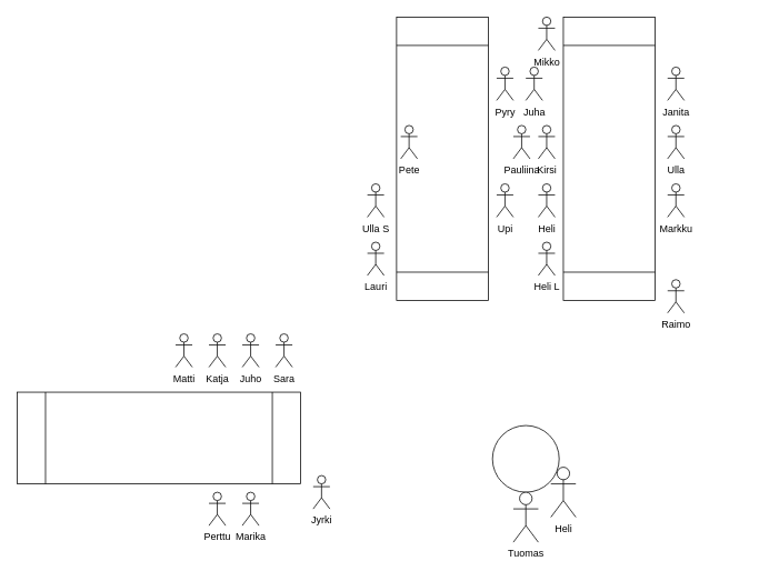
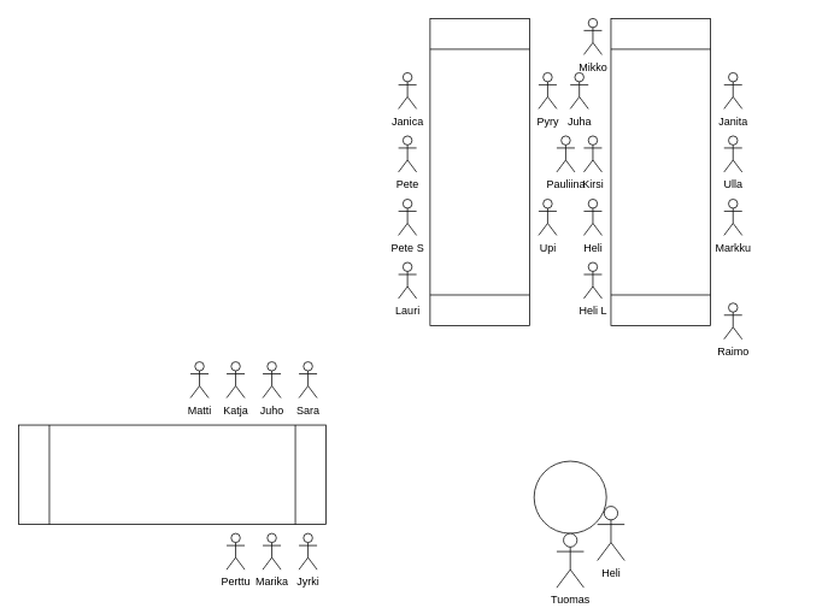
  <mxCell id="0" />
  <mxCell id="1" parent="0" />
  <mxCell id="2" value="" style="shape=process;whiteSpace=wrap;html=1;backgroundOutline=1;rotation=-90;" vertex="1" parent="1"><mxGeometry x="360" y="135" width="340" height="110" as="geometry" /></mxCell>
  <mxCell id="3" value="Heli L" style="shape=umlActor;verticalLabelPosition=bottom;verticalAlign=top;html=1;outlineConnect=0;" vertex="1" parent="1"><mxGeometry x="645" y="290" width="20" height="40" as="geometry" /></mxCell>
  <mxCell id="4" value="Raimo" style="shape=umlActor;verticalLabelPosition=bottom;verticalAlign=top;html=1;outlineConnect=0;" vertex="1" parent="1"><mxGeometry x="800" y="335" width="20" height="40" as="geometry" /></mxCell>
  <mxCell id="5" value="" style="shape=process;whiteSpace=wrap;html=1;backgroundOutline=1;rotation=-90;" vertex="1" parent="1"><mxGeometry x="560" y="135" width="340" height="110" as="geometry" /></mxCell>
  <mxCell id="6" value="" style="ellipse;whiteSpace=wrap;html=1;aspect=fixed;" vertex="1" parent="1"><mxGeometry x="590" y="510" width="80" height="80" as="geometry" /></mxCell>
  <mxCell id="7" value="" style="shape=process;whiteSpace=wrap;html=1;backgroundOutline=1;rotation=0;" vertex="1" parent="1"><mxGeometry y="470" width="340" height="110" as="geometry" x="20" /></mxCell>
  <mxCell id="8" value="Tuomas&lt;br&gt;" style="shape=umlActor;verticalLabelPosition=bottom;verticalAlign=top;html=1;outlineConnect=0;" vertex="1" parent="1"><mxGeometry x="615" y="590" width="30" height="60" as="geometry" /></mxCell>
  <mxCell id="9" value="Heli" style="shape=umlActor;verticalLabelPosition=bottom;verticalAlign=top;html=1;outlineConnect=0;" vertex="1" parent="1"><mxGeometry x="660" y="560" width="30" height="60" as="geometry" /></mxCell>
  <mxCell id="10" value="Juha" style="shape=umlActor;verticalLabelPosition=bottom;verticalAlign=top;html=1;outlineConnect=0;" vertex="1" parent="1"><mxGeometry x="630" y="80" width="20" height="40" as="geometry" /></mxCell>
  <mxCell id="11" value="Janita" style="shape=umlActor;verticalLabelPosition=bottom;verticalAlign=top;html=1;outlineConnect=0;" vertex="1" parent="1"><mxGeometry x="800" y="80" width="20" height="40" as="geometry" /></mxCell>
  <mxCell id="12" value="Ulla" style="shape=umlActor;verticalLabelPosition=bottom;verticalAlign=top;html=1;outlineConnect=0;" vertex="1" parent="1"><mxGeometry x="800" y="150" width="20" height="40" as="geometry" /></mxCell>
  <mxCell id="13" value="Sara" style="shape=umlActor;verticalLabelPosition=bottom;verticalAlign=top;html=1;outlineConnect=0;" vertex="1" parent="1"><mxGeometry x="330" y="400" width="20" height="40" as="geometry" /></mxCell>
- <mxCell id="14" value="Jyrki" style="shape=umlActor;verticalLabelPosition=bottom;verticalAlign=top;html=1;outlineConnect=0;" vertex="1" parent="1"><mxGeometry x="375" y="570" width="20" height="40" as="geometry" /></mxCell>
+ <mxCell id="14" value="Jyrki" style="shape=umlActor;verticalLabelPosition=bottom;verticalAlign=top;html=1;outlineConnect=0;" vertex="1" parent="1"><mxGeometry x="330" y="590" width="20" height="40" as="geometry" /></mxCell>
  <mxCell id="15" value="Marika" style="shape=umlActor;verticalLabelPosition=bottom;verticalAlign=top;html=1;outlineConnect=0;" vertex="1" parent="1"><mxGeometry x="290" y="590" width="20" height="40" as="geometry" /></mxCell>
  <mxCell id="16" value="Juho" style="shape=umlActor;verticalLabelPosition=bottom;verticalAlign=top;html=1;outlineConnect=0;" vertex="1" parent="1"><mxGeometry x="290" y="400" width="20" height="40" as="geometry" /></mxCell>
  <mxCell id="17" value="Markku" style="shape=umlActor;verticalLabelPosition=bottom;verticalAlign=top;html=1;outlineConnect=0;" vertex="1" parent="1"><mxGeometry x="800" y="220" width="20" height="40" as="geometry" /></mxCell>
  <mxCell id="18" value="Heli" style="shape=umlActor;verticalLabelPosition=bottom;verticalAlign=top;html=1;outlineConnect=0;" vertex="1" parent="1"><mxGeometry x="645" y="220" width="20" height="40" as="geometry" /></mxCell>
  <mxCell id="19" value="Kirsi" style="shape=umlActor;verticalLabelPosition=bottom;verticalAlign=top;html=1;outlineConnect=0;" vertex="1" parent="1"><mxGeometry x="645" y="150" width="20" height="40" as="geometry" /></mxCell>
  <mxCell id="20" value="Mikko" style="shape=umlActor;verticalLabelPosition=bottom;verticalAlign=top;html=1;outlineConnect=0;" vertex="1" parent="1"><mxGeometry x="645" y="20" width="20" height="40" as="geometry" /></mxCell>
  <mxCell id="21" value="Perttu" style="shape=umlActor;verticalLabelPosition=bottom;verticalAlign=top;html=1;outlineConnect=0;" vertex="1" parent="1"><mxGeometry x="250" y="590" width="20" height="40" as="geometry" /></mxCell>
  <mxCell id="22" value="Katja" style="shape=umlActor;verticalLabelPosition=bottom;verticalAlign=top;html=1;outlineConnect=0;" vertex="1" parent="1"><mxGeometry x="250" y="400" width="20" height="40" as="geometry" /></mxCell>
  <mxCell id="23" value="Lauri" style="shape=umlActor;verticalLabelPosition=bottom;verticalAlign=top;html=1;outlineConnect=0;" vertex="1" parent="1"><mxGeometry x="440" y="290" width="20" height="40" as="geometry" /></mxCell>
  <mxCell id="24" value="Upi" style="shape=umlActor;verticalLabelPosition=bottom;verticalAlign=top;html=1;outlineConnect=0;" vertex="1" parent="1"><mxGeometry x="595" y="220" width="20" height="40" as="geometry" /></mxCell>
- <mxCell id="25" value="Ulla S" style="shape=umlActor;verticalLabelPosition=bottom;verticalAlign=top;html=1;outlineConnect=0;" vertex="1" parent="1"><mxGeometry x="440" y="220" width="20" height="40" as="geometry" /></mxCell>
- <mxCell id="26" value="Pete" style="shape=umlActor;verticalLabelPosition=bottom;verticalAlign=top;html=1;outlineConnect=0;" vertex="1" parent="1"><mxGeometry x="480" y="150" width="20" height="40" as="geometry" /></mxCell>
+ <mxCell id="25" value="Pete S" style="shape=umlActor;verticalLabelPosition=bottom;verticalAlign=top;html=1;outlineConnect=0;" vertex="1" parent="1"><mxGeometry x="440" y="220" width="20" height="40" as="geometry" /></mxCell>
+ <mxCell id="26" value="Pete" style="shape=umlActor;verticalLabelPosition=bottom;verticalAlign=top;html=1;outlineConnect=0;" vertex="1" parent="1"><mxGeometry x="440" y="150" width="20" height="40" as="geometry" /></mxCell>
  <mxCell id="27" value="Pauliina" style="shape=umlActor;verticalLabelPosition=bottom;verticalAlign=top;html=1;outlineConnect=0;" vertex="1" parent="1"><mxGeometry x="615" y="150" width="20" height="40" as="geometry" /></mxCell>
  <mxCell id="28" value="Matti" style="shape=umlActor;verticalLabelPosition=bottom;verticalAlign=top;html=1;outlineConnect=0;" vertex="1" parent="1"><mxGeometry x="210" y="400" width="20" height="40" as="geometry" /></mxCell>
  <mxCell id="29" value="Pyry" style="shape=umlActor;verticalLabelPosition=bottom;verticalAlign=top;html=1;outlineConnect=0;" vertex="1" parent="1"><mxGeometry x="595" y="80" width="20" height="40" as="geometry" /></mxCell>
+ <mxCell id="30" value="Janica" style="shape=umlActor;verticalLabelPosition=bottom;verticalAlign=top;html=1;outlineConnect=0;" vertex="1" parent="1"><mxGeometry x="440" y="80" width="20" height="40" as="geometry" /></mxCell>
